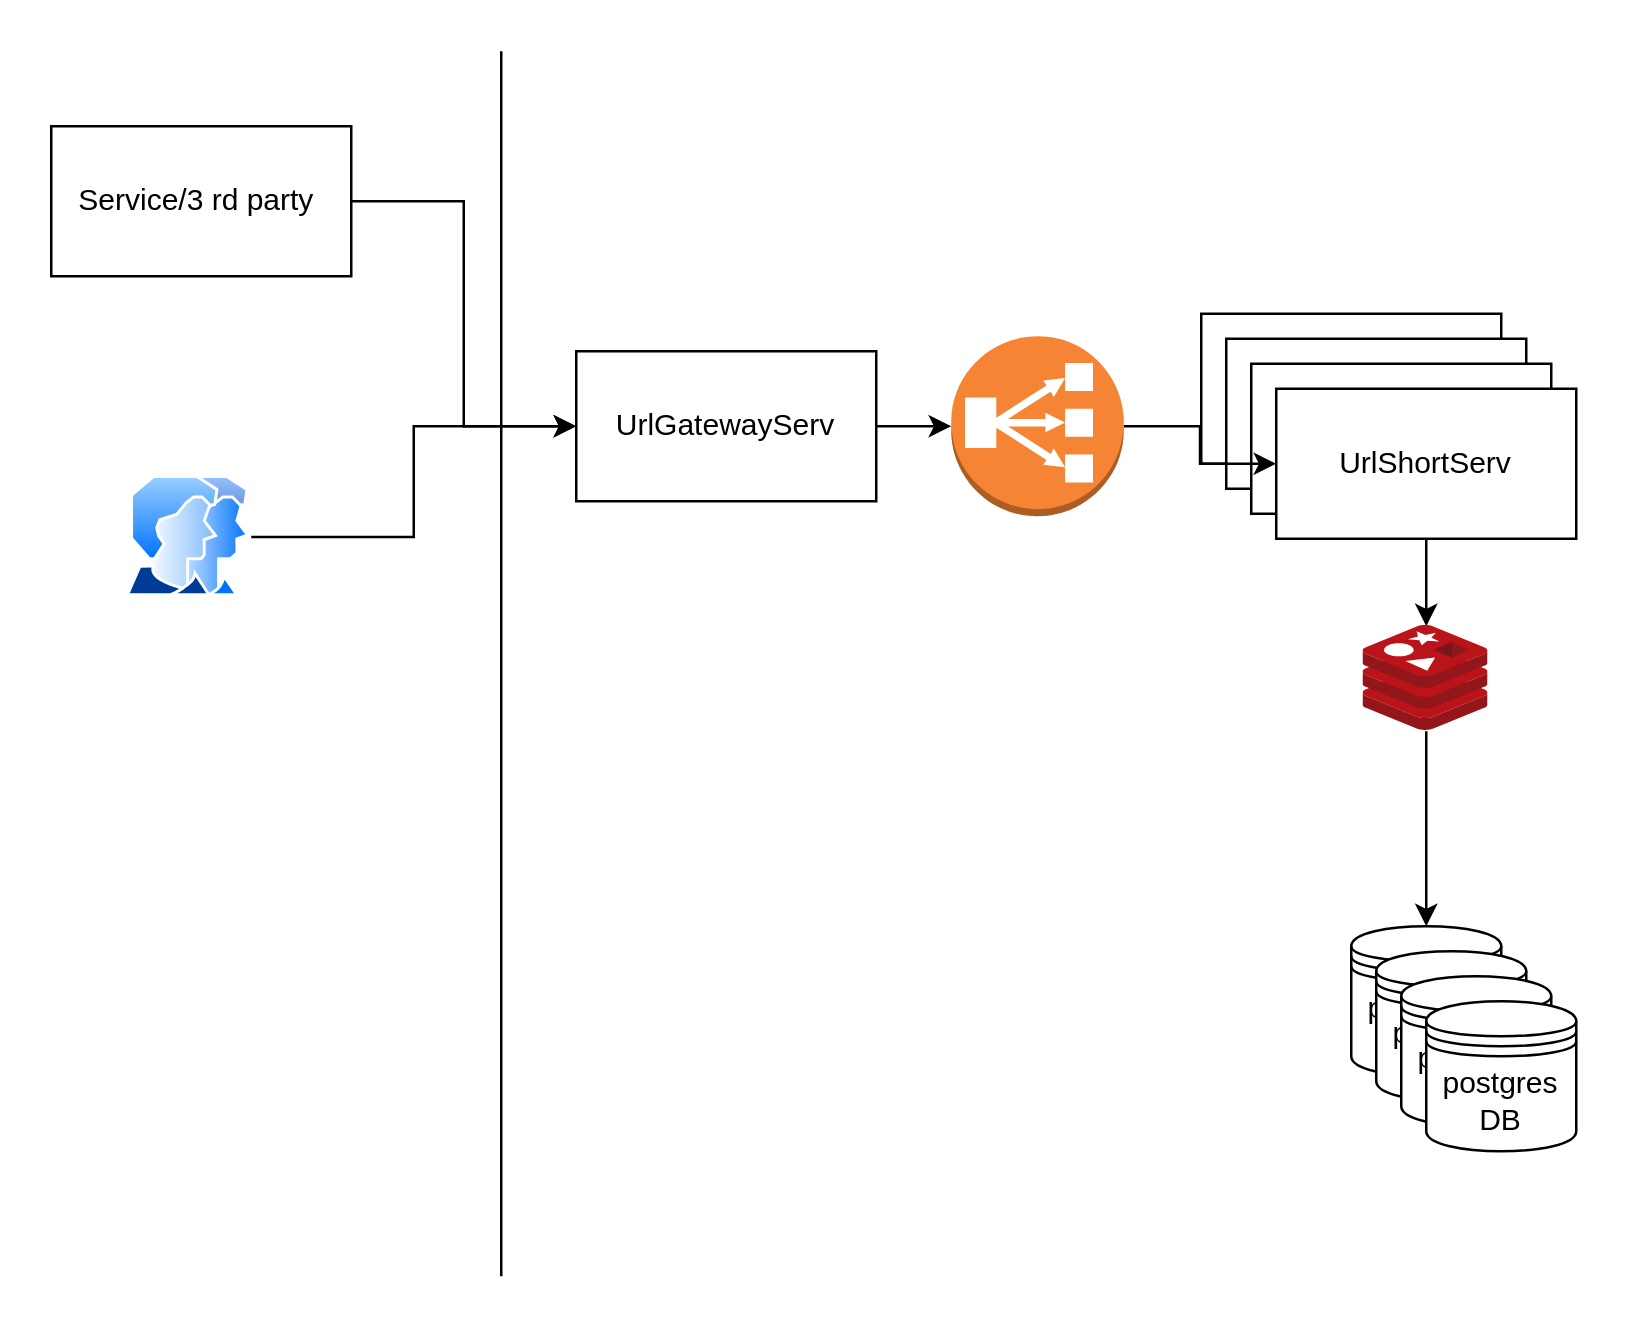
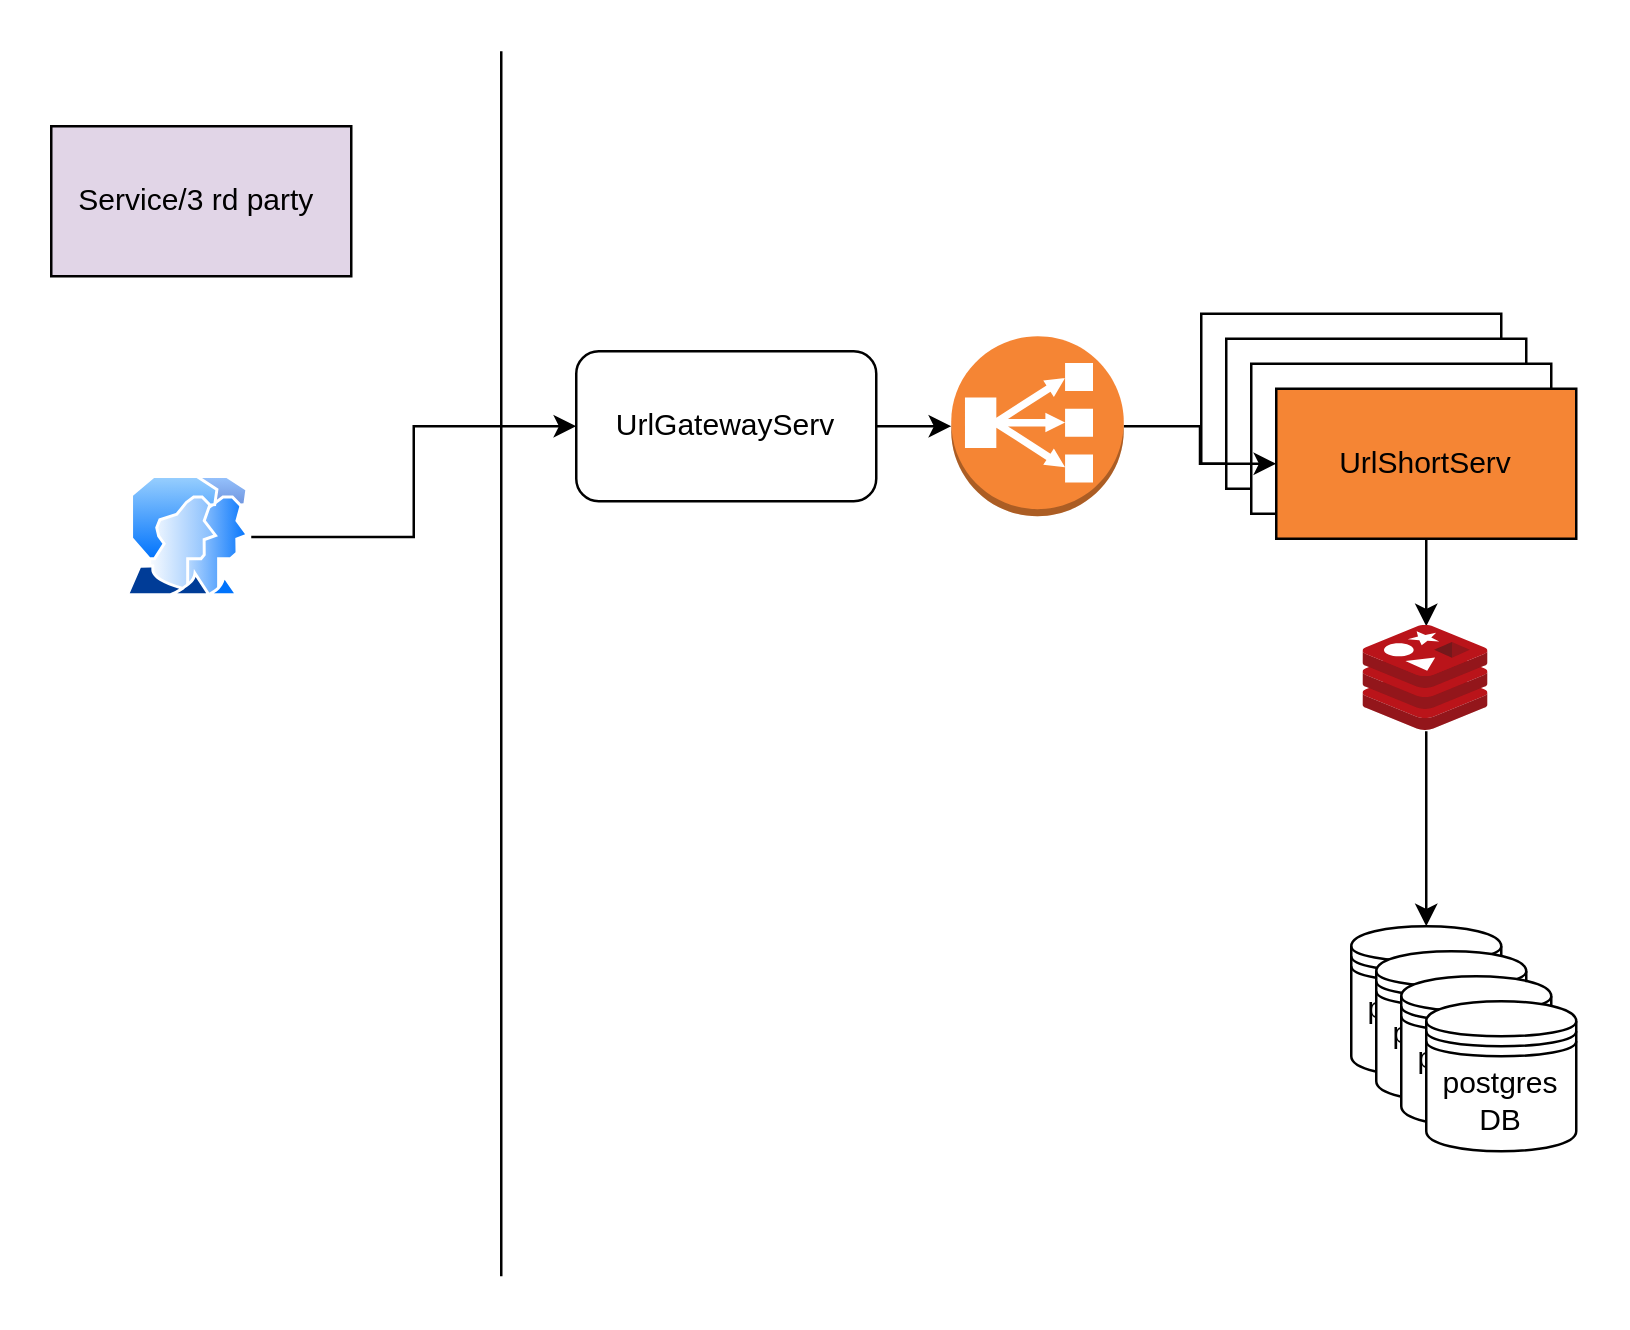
  <mxCell id="0" />
  <mxCell id="1" parent="0" />
- <mxCell id="2" style="edgeStyle=orthogonalEdgeStyle;rounded=0;orthogonalLoop=1;jettySize=auto;html=1;entryX=0;entryY=0.5;entryDx=0;entryDy=0;" edge="1" parent="1" source="3" target="5"><mxGeometry relative="1" as="geometry" /></mxCell>
- <mxCell id="3" value="Service/3 rd party&amp;nbsp;" style="rounded=0;whiteSpace=wrap;html=1;" vertex="1" parent="1"><mxGeometry x="20" y="50" width="120" height="60" as="geometry" /></mxCell>
+ <mxCell id="3" value="Service/3 rd party&amp;nbsp;" style="rounded=0;whiteSpace=wrap;html=1;fillColor=#e1d5e7;" vertex="1" parent="1"><mxGeometry x="20" y="50" width="120" height="60" as="geometry" /></mxCell>
  <mxCell id="4" style="edgeStyle=orthogonalEdgeStyle;rounded=0;orthogonalLoop=1;jettySize=auto;html=1;entryX=0;entryY=0.5;entryDx=0;entryDy=0;entryPerimeter=0;" edge="1" parent="1" source="5" target="15"><mxGeometry relative="1" as="geometry" /></mxCell>
- <mxCell id="5" value="UrlGatewayServ" style="rounded=0;whiteSpace=wrap;html=1;" vertex="1" parent="1"><mxGeometry x="230" y="140" width="120" height="60" as="geometry" /></mxCell>
+ <mxCell id="5" value="UrlGatewayServ" style="whiteSpace=wrap;html=1;rounded=1;" vertex="1" parent="1"><mxGeometry x="230" y="140" width="120" height="60" as="geometry" /></mxCell>
  <mxCell id="6" style="edgeStyle=orthogonalEdgeStyle;rounded=0;orthogonalLoop=1;jettySize=auto;html=1;entryX=0;entryY=0.5;entryDx=0;entryDy=0;" edge="1" parent="1" source="7" target="5"><mxGeometry relative="1" as="geometry" /></mxCell>
  <mxCell id="7" value="" style="aspect=fixed;perimeter=ellipsePerimeter;html=1;align=center;shadow=0;dashed=0;spacingTop=3;image;image=img/lib/active_directory/user_accounts.svg;" vertex="1" parent="1"><mxGeometry x="50" y="190" width="50" height="48.5" as="geometry" /></mxCell>
  <mxCell id="8" value="" style="rounded=0;whiteSpace=wrap;html=1;" vertex="1" parent="1"><mxGeometry x="480" y="125" width="120" height="60" as="geometry" /></mxCell>
  <mxCell id="9" value="" style="rounded=0;whiteSpace=wrap;html=1;" vertex="1" parent="1"><mxGeometry x="490" y="135" width="120" height="60" as="geometry" /></mxCell>
  <mxCell id="10" value="" style="rounded=0;whiteSpace=wrap;html=1;" vertex="1" parent="1"><mxGeometry x="500" y="145" width="120" height="60" as="geometry" /></mxCell>
  <mxCell id="11" style="edgeStyle=orthogonalEdgeStyle;rounded=0;orthogonalLoop=1;jettySize=auto;html=1;entryX=0.5;entryY=0;entryDx=0;entryDy=0;entryPerimeter=0;" edge="1" parent="1" source="12" target="18"><mxGeometry relative="1" as="geometry" /></mxCell>
- <mxCell id="12" value="UrlShortServ" style="rounded=0;whiteSpace=wrap;html=1;" vertex="1" parent="1"><mxGeometry x="510" y="155" width="120" height="60" as="geometry" /></mxCell>
+ <mxCell id="12" value="UrlShortServ" style="rounded=0;whiteSpace=wrap;html=1;fillColor=#f58534;" vertex="1" parent="1"><mxGeometry x="510" y="155" width="120" height="60" as="geometry" /></mxCell>
  <mxCell id="13" value="" style="endArrow=none;html=1;rounded=0;" edge="1" parent="1"><mxGeometry width="50" height="50" relative="1" as="geometry"><mxPoint x="200" y="510" as="sourcePoint" /><mxPoint x="200" y="20" as="targetPoint" /></mxGeometry></mxCell>
  <mxCell id="14" style="edgeStyle=orthogonalEdgeStyle;rounded=0;orthogonalLoop=1;jettySize=auto;html=1;" edge="1" parent="1" source="15" target="12"><mxGeometry relative="1" as="geometry" /></mxCell>
  <mxCell id="15" value="" style="outlineConnect=0;dashed=0;verticalLabelPosition=bottom;verticalAlign=top;align=center;html=1;shape=mxgraph.aws3.classic_load_balancer;fillColor=#F58534;gradientColor=none;" vertex="1" parent="1"><mxGeometry x="380" y="134" width="69" height="72" as="geometry" /></mxCell>
  <mxCell id="16" value="postgres DB" style="shape=datastore;whiteSpace=wrap;html=1;" vertex="1" parent="1"><mxGeometry x="540" y="370" width="60" height="60" as="geometry" /></mxCell>
  <mxCell id="17" style="edgeStyle=orthogonalEdgeStyle;rounded=0;orthogonalLoop=1;jettySize=auto;html=1;entryX=0.5;entryY=0;entryDx=0;entryDy=0;" edge="1" parent="1" source="18" target="16"><mxGeometry relative="1" as="geometry" /></mxCell>
  <mxCell id="18" value="" style="sketch=0;aspect=fixed;html=1;points=[];align=center;image;fontSize=12;image=img/lib/mscae/Cache_Redis_Product.svg;" vertex="1" parent="1"><mxGeometry x="545" y="250" width="50" height="42" as="geometry" /></mxCell>
  <mxCell id="19" value="postgres DB" style="shape=datastore;whiteSpace=wrap;html=1;" vertex="1" parent="1"><mxGeometry x="550" y="380" width="60" height="60" as="geometry" /></mxCell>
  <mxCell id="20" value="postgres DB" style="shape=datastore;whiteSpace=wrap;html=1;" vertex="1" parent="1"><mxGeometry x="560" y="390" width="60" height="60" as="geometry" /></mxCell>
  <mxCell id="21" value="postgres DB" style="shape=datastore;whiteSpace=wrap;html=1;" vertex="1" parent="1"><mxGeometry x="570" y="400" width="60" height="60" as="geometry" /></mxCell>
